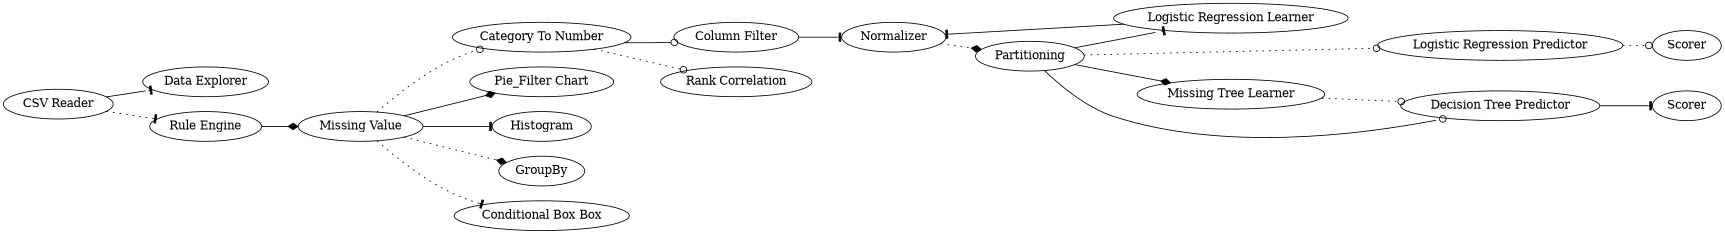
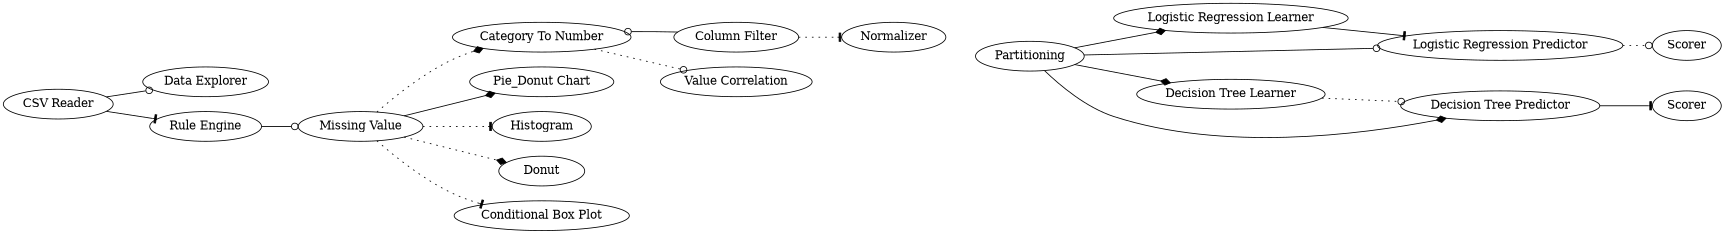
  digraph {
    rankdir=LR
    edge [arrowhead=odot style=solid]
    n1 [label="CSV Reader"]
    n2 [label="Data Explorer"]
    n3 [label="Rule Engine"]
    n4 [label="Missing Value"]
    n5 [label="Category To Number"]
-   n6 [label="Pie_Filter Chart"]
+   n6 [label="Pie_Donut Chart"]
    n7 [label=Histogram]
-   n8 [label=GroupBy]
-   n9 [label="Conditional Box Box"]
+   n8 [label=Donut]
+   n9 [label="Conditional Box Plot"]
    n10 [label="Column Filter"]
-   n11 [label="Rank Correlation"]
+   n11 [label="Value Correlation"]
    n12 [label=Normalizer]
    n13 [label=Partitioning]
    n14 [label="Logistic Regression Learner"]
    n15 [label="Logistic Regression Predictor"]
-   n16 [label="Missing Tree Learner"]
+   n16 [label="Decision Tree Learner"]
    n17 [label="Decision Tree Predictor"]
    n18 [label=Scorer]
    n19 [label=Scorer]
-   n1 -> n2 [arrowhead=tee]
-   n1 -> n3 [arrowhead=tee style=dotted]
-   n3 -> n4 [arrowhead=diamond]
-   n4 -> n5 [style=dotted]
+   n1 -> n2
+   n1 -> n3 [arrowhead=tee]
+   n3 -> n4
+   n4 -> n5 [arrowhead=diamond style=dotted]
    n4 -> n6 [arrowhead=diamond]
-   n4 -> n7 [arrowhead=tee]
+   n4 -> n7 [arrowhead=tee style=dotted]
    n4 -> n8 [arrowhead=diamond style=dotted]
    n4 -> n9 [arrowhead=tee style=dotted]
-   n5 -> n10
+   n10 -> n5
    n5 -> n11 [style=dotted]
-   n10 -> n12 [arrowhead=tee]
-   n12 -> n13 [arrowhead=diamond style=dotted]
-   n13 -> n14 [arrowhead=tee]
-   n13 -> n15 [style=dotted]
+   n10 -> n12 [arrowhead=tee style=dotted]
+   n13 -> n14 [arrowhead=diamond]
+   n13 -> n15
    n13 -> n16 [arrowhead=diamond]
-   n13 -> n17
-   n14 -> n12 [arrowhead=tee]
+   n13 -> n17 [arrowhead=diamond]
+   n14 -> n15 [arrowhead=tee]
    n15 -> n18 [style=dotted]
    n16 -> n17 [style=dotted]
    n17 -> n19 [arrowhead=tee]
  }
